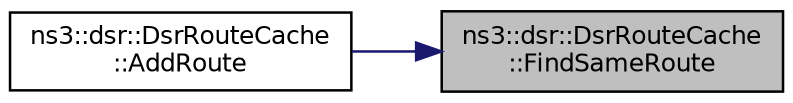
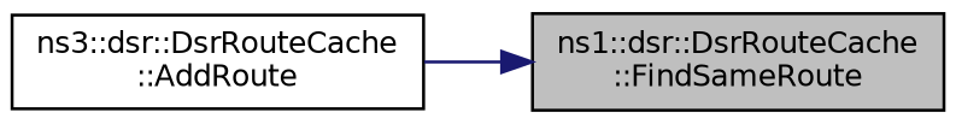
  digraph {
    rankdir=RL
    node [color=black fontname=Helvetica fontsize=10 shape=record style=filled]
-   n1 [fillcolor=grey75 fontcolor=black height=0.2 label="ns3::dsr::DsrRouteCache\l::FindSameRoute" width=0.4]
+   n1 [fillcolor=grey75 fontcolor=black height=0.2 label="ns1::dsr::DsrRouteCache\l::FindSameRoute" width=0.4]
    n2 [fillcolor=white height=0.2 label="ns3::dsr::DsrRouteCache\l::AddRoute" width=0.4]
    n1 -> n2 [color=midnightblue dir=back fontname=Helvetica fontsize=10 labelfontname=Helvetica labelfontsize=10 style=solid]
  }
